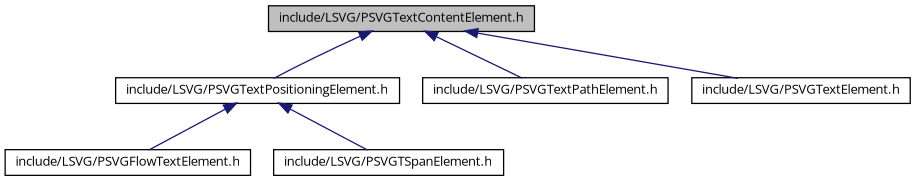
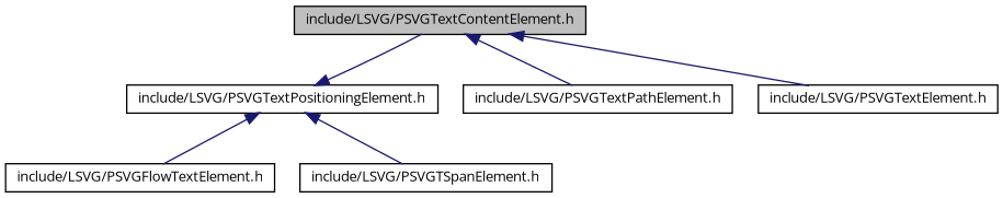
  digraph {
    fontname="Open Sans"
    node [color=black fillcolor=white fontname="Open Sans" fontsize=10 shape=record style=filled]
    edge [color=midnightblue dir=back fontname="Open Sans" fontsize=10 labelfontname=Helvetica labelfontsize=10 style=solid]
    n1 [fillcolor=grey75 fontcolor=black height=0.2 label="include/LSVG/PSVGTextContentElement.h" width=0.4]
    n2 [height=0.2 label="include/LSVG/PSVGTextPositioningElement.h" width=0.4]
    n3 [height=0.2 label="include/LSVG/PSVGTextPathElement.h" width=0.4]
    n4 [height=0.2 label="include/LSVG/PSVGTextElement.h" width=0.4]
    n5 [height=0.2 label="include/LSVG/PSVGFlowTextElement.h" width=0.4]
    n6 [height=0.2 label="include/LSVG/PSVGTSpanElement.h" width=0.4]
-   n1 -> n2
+   n2 -> n1
    n1 -> n3
    n1 -> n4
    n2 -> n5
    n2 -> n6
  }
